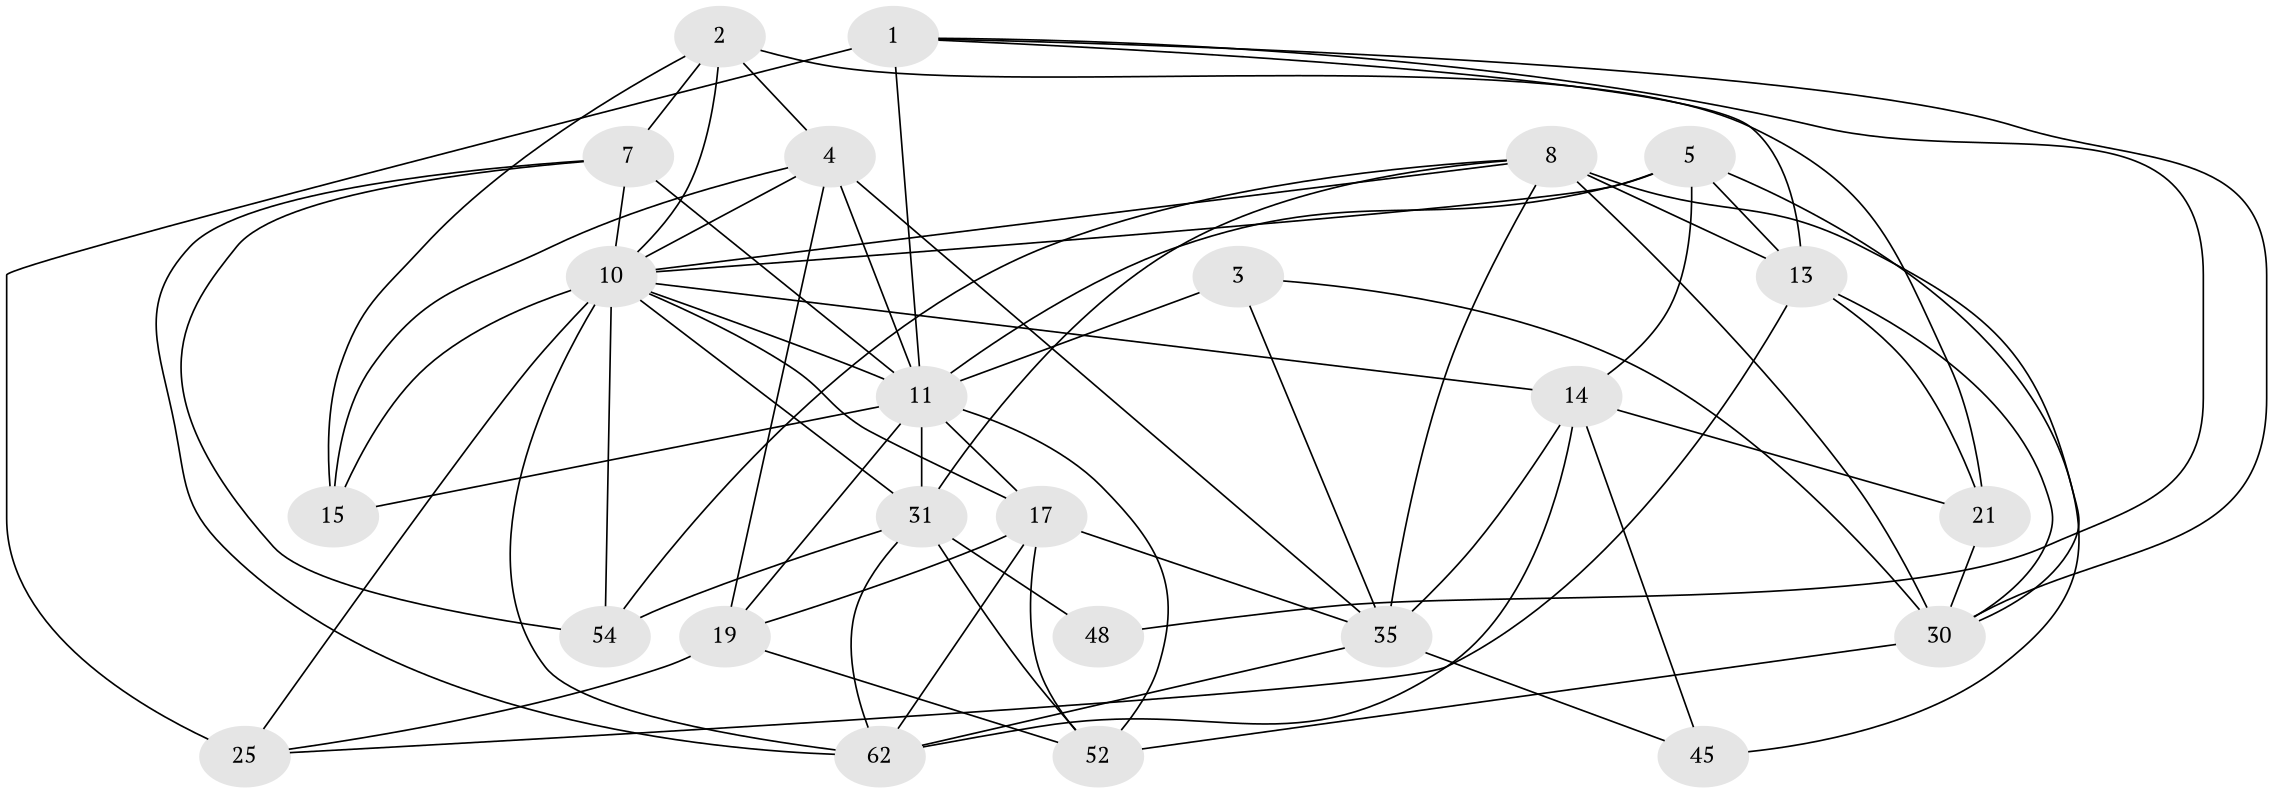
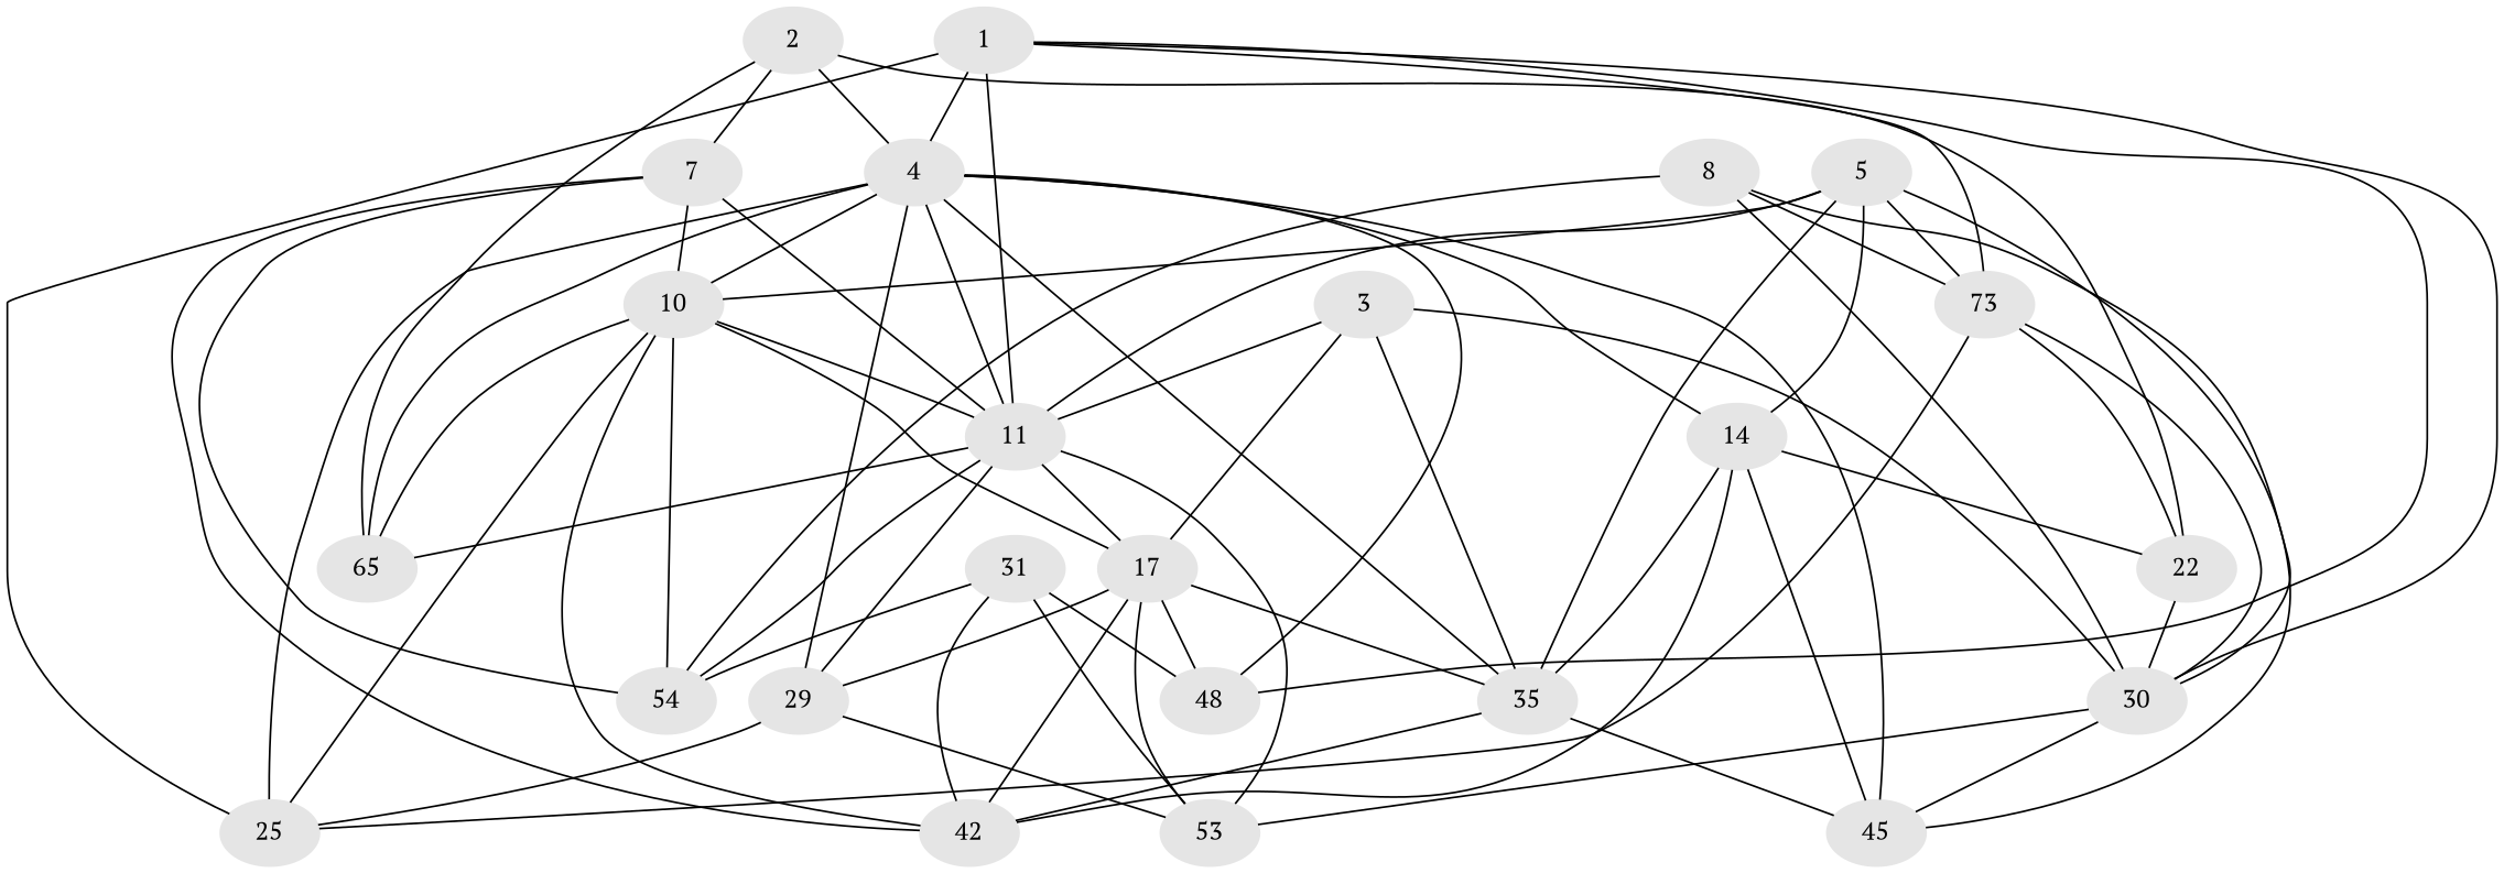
  graph {
    fontname="PT Serif"
    node [color=gray90 fontname="PT Serif" style=filled]
    edge [fontname="PT Serif"]
    1 [super="+6"]
    4 [super="+9+37+58"]
    11 [super="+12+32+40"]
-   13 [super="+20"]
+   13 [super="+20" label=73]
    25 [super="+27"]
    30 [super="+39+57"]
    48
    10 [super="+33+29"]
-   15
+   15 [label=65]
    35 [super="+43+44"]
-   19 [super="+38"]
+   19 [super="+38" label=29]
    45 [super="+47"]
    17 [super="+26+21"]
    31 [super="+41"]
-   52 [super="+56"]
-   22 [label=21]
+   52 [super="+56" label=53]
+   22
    2 [super="+34+28"]
    7 [super="+24"]
-   42 [super="+61" label=62]
+   42 [super="+61"]
    54
    14 [super="+46"]
    3
    5
    8 [super="+49+23"]
+   1 -- 4 [weight=2]
    1 -- 11
    1 -- 13
    1 -- 25 [weight=2]
    1 -- 30
    1 -- 48
    4 -- 11
+   4 -- 25
+   4 -- 48
    4 -- 10
    4 -- 15
    4 -- 35
    4 -- 19
+   4 -- 45
    11 -- 15
    11 -- 19 [weight=2]
    11 -- 17
-   11 -- 31
+   11 -- 54
    11 -- 52 [weight=2]
    13 -- 25
    13 -- 30
    13 -- 22
+   30 -- 45
    30 -- 52
    10 -- 11
    10 -- 25
    10 -- 15
    10 -- 17
-   10 -- 31 [weight=2]
    10 -- 42
    10 -- 54
-   10 -- 14
+   4 -- 14
    35 -- 45 [weight=2]
    35 -- 42
    19 -- 25
    19 -- 52
+   17 -- 48
    17 -- 35
    17 -- 19
    17 -- 52
    17 -- 42
    31 -- 48
    31 -- 52
    31 -- 42
    31 -- 54
    22 -- 30
    2 -- 4 [weight=2]
-   2 -- 10
    2 -- 15
    2 -- 22
    2 -- 7 [weight=2]
    7 -- 11 [weight=2]
    7 -- 10
    7 -- 42
    7 -- 54
    14 -- 35
    14 -- 45
    14 -- 22
    14 -- 42
    3 -- 11
    3 -- 30
    3 -- 35
+   3 -- 17
    5 -- 11
    5 -- 13
    5 -- 30
    5 -- 10
    5 -- 14
    8 -- 13 [weight=2]
    8 -- 30
-   8 -- 10
-   8 -- 35
+   5 -- 35
    8 -- 45
-   8 -- 31
    8 -- 54
  }
